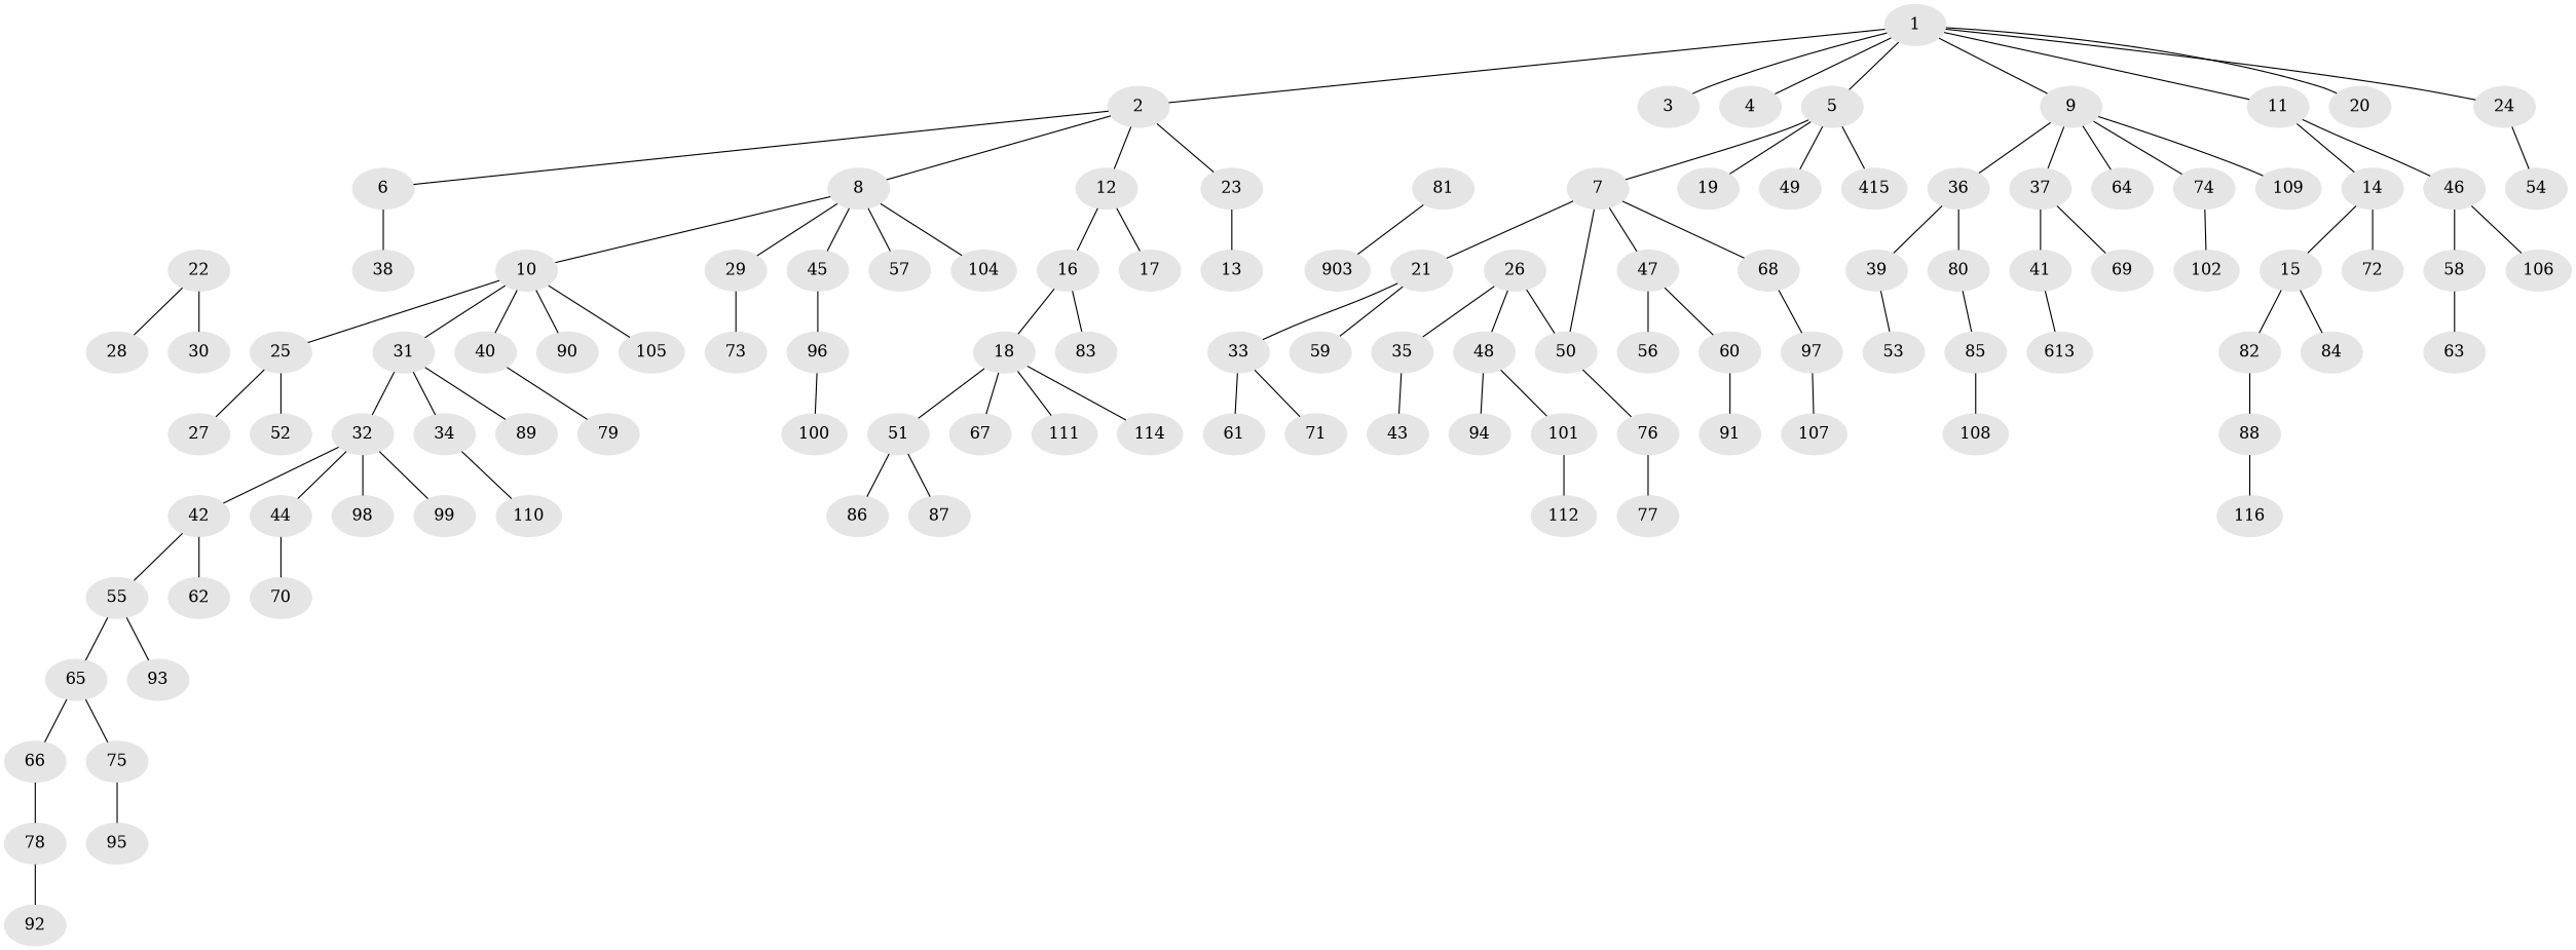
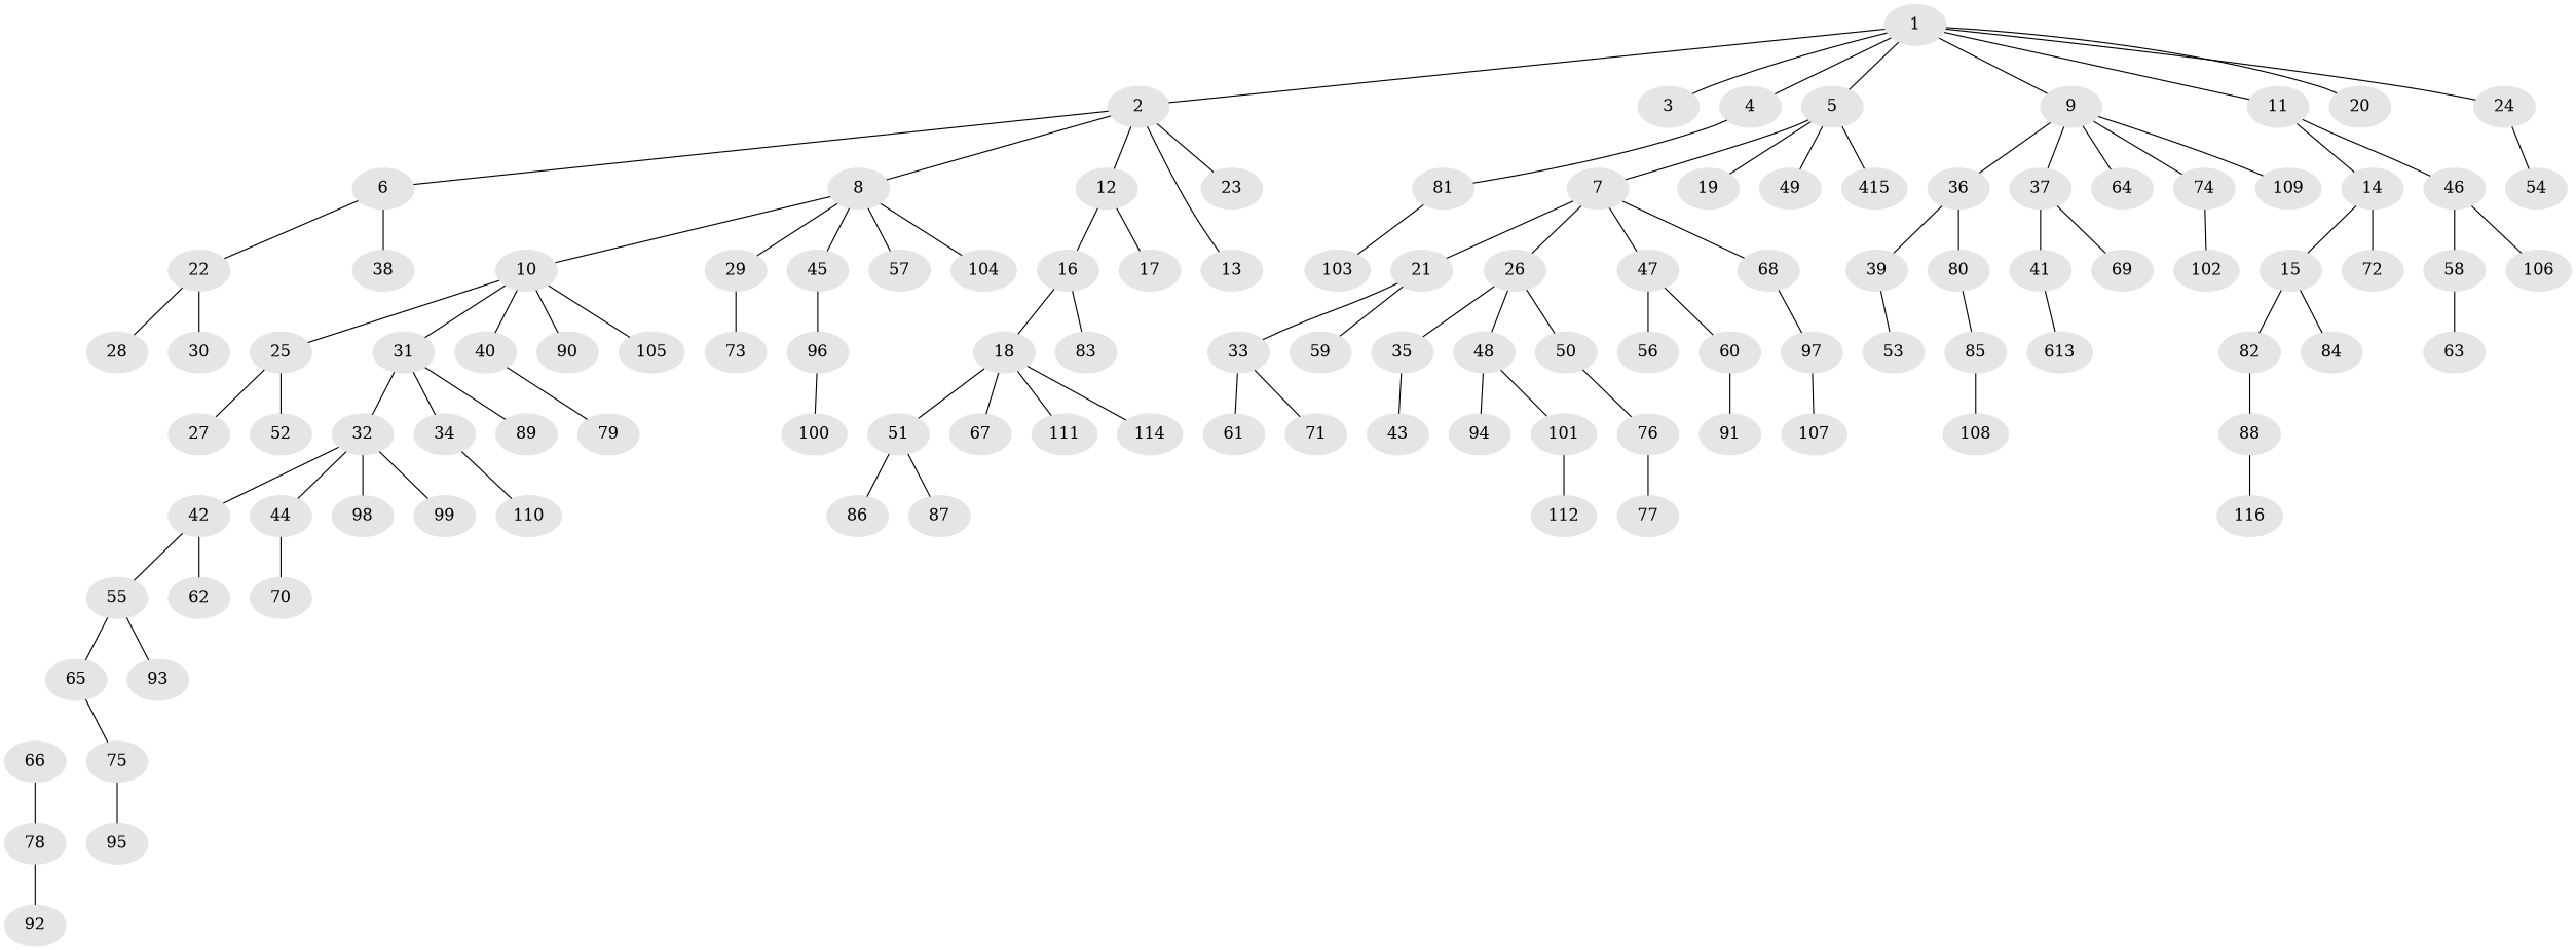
  graph {
    node [color=gray90 style=filled]
    1
    2
    3
    4
    5
    9
    11
    20
    24
    6
    8
    12
    13
    23
    81
    7
    19
    49
    n19 [label=415]
    36
    37
    64
    74
    109
    14
    46
    54
    22
    38
    10
    29
    45
    57
    104
    16
    17
-   103 [label=903]
+   103
    21
    26
    47
    68
    28
    30
    33
    59
    35
    48
    50
    56
    60
    97
    25
    31
    40
    90
    105
    73
    96
    39
    80
    41
    69
    102
    27
    52
    32
    34
    89
    79
    15
    72
    58
    106
    18
    83
    82
    84
    88
    51
    67
    111
    114
    86
    87
    61
    71
    43
    94
    101
    76
    77
    42
    44
    98
    99
    110
    55
    62
    70
    53
    85
    n102 [label=613]
    65
    93
    100
    63
    91
    112
    66
    75
    78
    95
    92
    107
    108
    116
    1 -- 2
    1 -- 3
    1 -- 4
    1 -- 5
    1 -- 9
    1 -- 11
    1 -- 20
    1 -- 24
    2 -- 6
    2 -- 8
    2 -- 12
-   23 -- 13
+   2 -- 13
    2 -- 23
+   4 -- 81
    5 -- 7
    5 -- 19
    5 -- 49
    5 -- n19
    9 -- 36
    9 -- 37
    9 -- 64
    9 -- 74
    9 -- 109
    11 -- 14
    11 -- 46
    24 -- 54
+   6 -- 22
    6 -- 38
    8 -- 10
    8 -- 29
    8 -- 45
    8 -- 57
    8 -- 104
    12 -- 16
    12 -- 17
    81 -- 103
    7 -- 21
-   7 -- 50
+   7 -- 26
    7 -- 47
    7 -- 68
    36 -- 39
    36 -- 80
    37 -- 41
    37 -- 69
    74 -- 102
    14 -- 15
    14 -- 72
    46 -- 58
    46 -- 106
    22 -- 28
    22 -- 30
    10 -- 25
    10 -- 31
    10 -- 40
    10 -- 90
    10 -- 105
    29 -- 73
    45 -- 96
    16 -- 18
    16 -- 83
    21 -- 33
    21 -- 59
    26 -- 35
    26 -- 48
    26 -- 50
    47 -- 56
    47 -- 60
    68 -- 97
    33 -- 61
    33 -- 71
    35 -- 43
    48 -- 94
    48 -- 101
    50 -- 76
    60 -- 91
    97 -- 107
    25 -- 27
    25 -- 52
    31 -- 32
    31 -- 34
    31 -- 89
    40 -- 79
    96 -- 100
    39 -- 53
    80 -- 85
    41 -- n102
    32 -- 42
    32 -- 44
    32 -- 98
    32 -- 99
    34 -- 110
    15 -- 82
    15 -- 84
    58 -- 63
    18 -- 51
    18 -- 67
    18 -- 111
    18 -- 114
    82 -- 88
    88 -- 116
    51 -- 86
    51 -- 87
    101 -- 112
    76 -- 77
    42 -- 55
    42 -- 62
    44 -- 70
    55 -- 65
    55 -- 93
    85 -- 108
-   65 -- 66
    65 -- 75
    66 -- 78
    75 -- 95
    78 -- 92
  }
